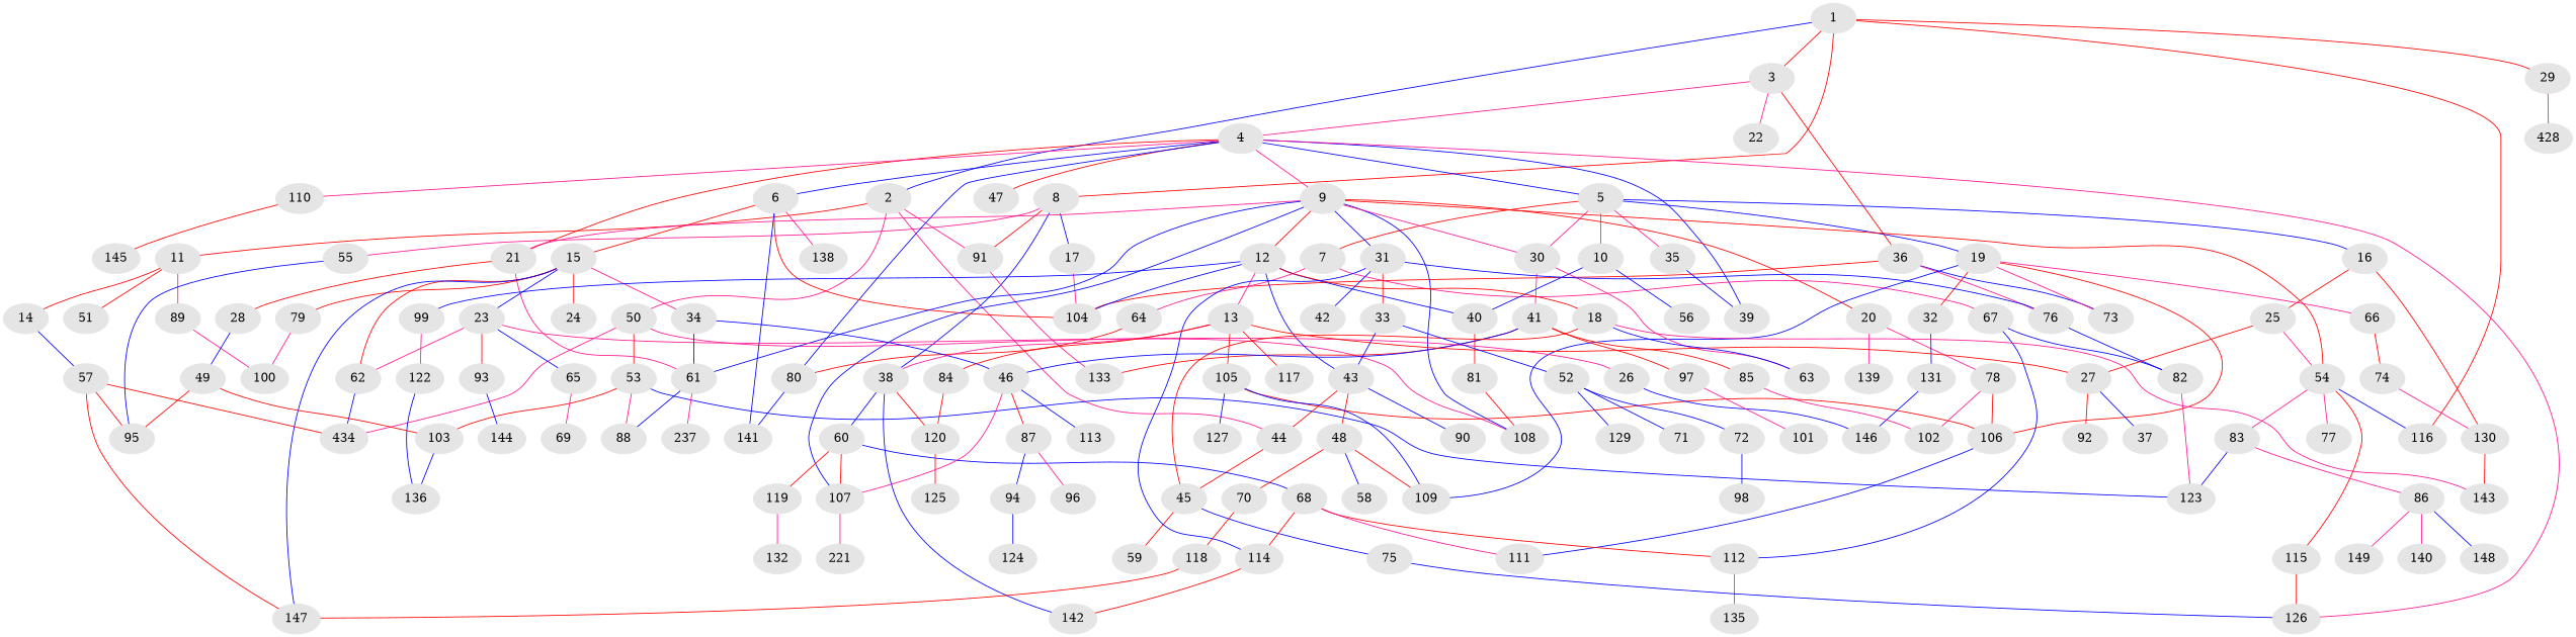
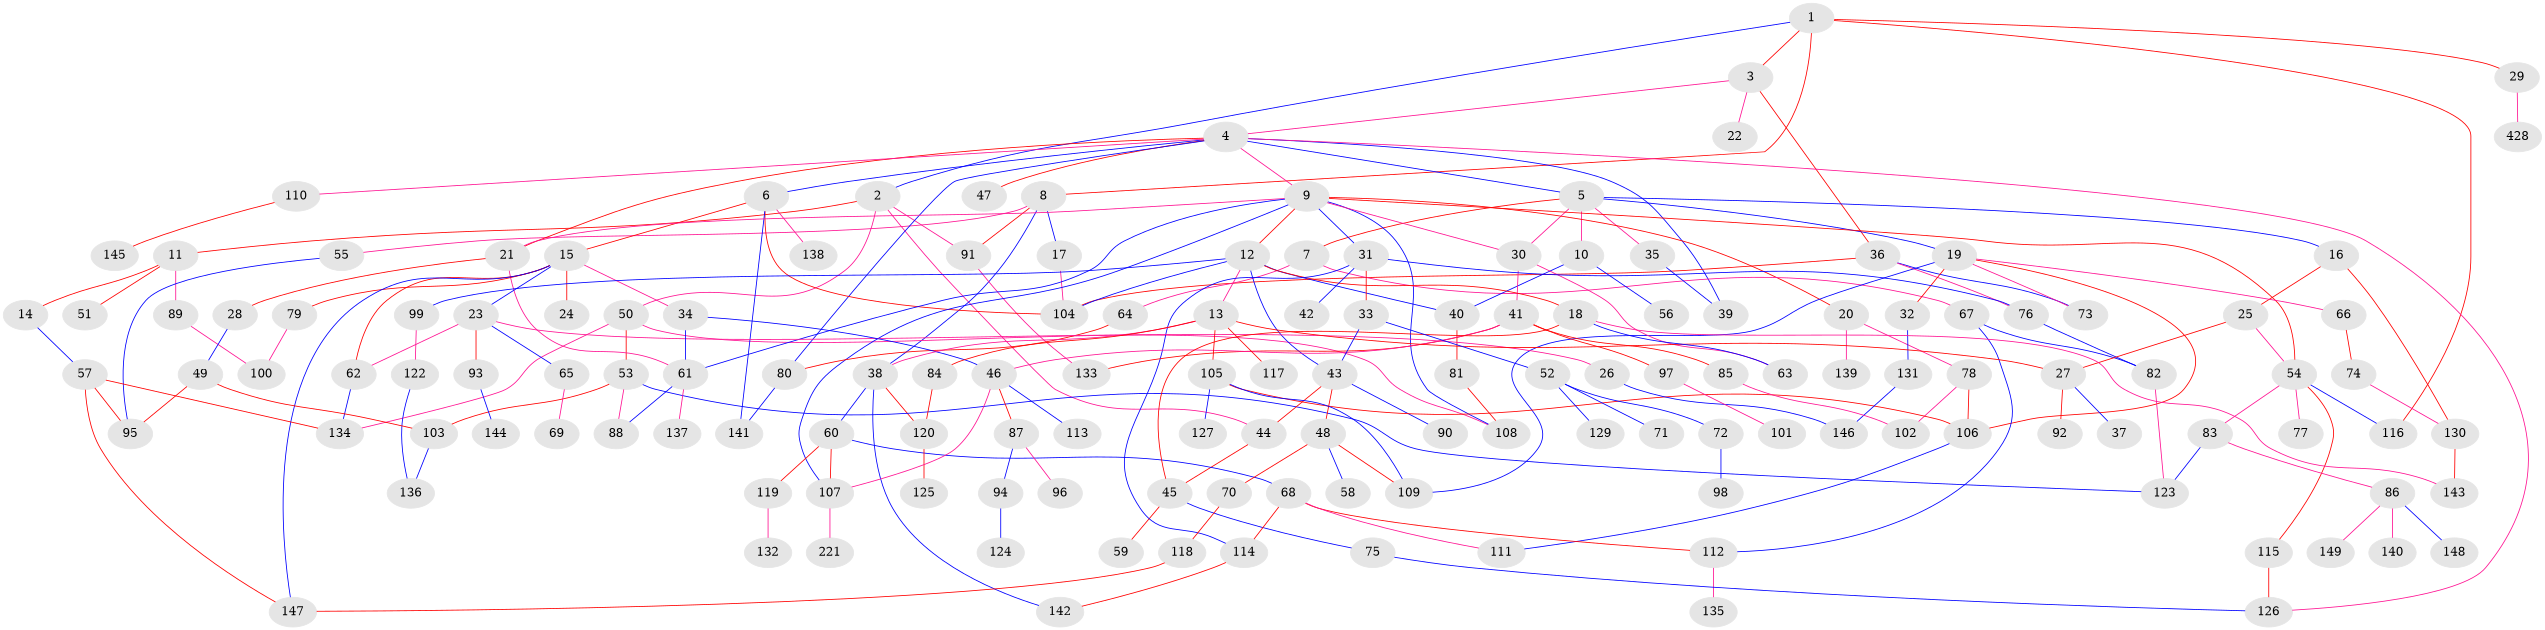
  graph {
    node [color=gray90 style=filled]
    edge [color=red]
    1
    2
    3
    8
    29
    116
    11
    44
    50
    91
    4
    22
    36
    17
    38
    55
    n17 [label=428]
    14
    51
    89
    45
    108
    53
-   134 [label=434]
+   134
    133
    5
    6
    9
    21
    39
    47
    80
    110
    126
    104
    73
    76
    7
    10
    16
    19
    30
    35
    15
    138
    141
    12
    20
    31
    54
    61
    107
    28
    145
    64
    67
    40
    56
    25
    130
    32
    66
    106
    109
    63
    41
    23
    24
    34
    62
    79
    147
    82
    112
    60
    120
    142
    95
    13
    18
    43
    99
    78
    139
    33
    42
    114
    77
    83
    115
    88
-   137 [label=237]
+   137
    n93 [label=221]
    81
    57
    100
    27
    84
    105
    117
    143
    48
    90
    122
    37
    92
    127
    26
    65
    93
    46
    59
    75
    131
    74
    111
    102
    49
    146
    69
    144
    68
    103
    85
    97
    52
    71
    72
    129
    87
    113
    119
    125
    101
    58
    70
    94
    96
    118
    136
    123
    98
    86
    132
    135
    140
    148
    149
    124
    1 -- 2 [color=blue]
    1 -- 3
    1 -- 8
    1 -- 29
    1 -- 116
    2 -- 11
    2 -- 44 [color=deeppink]
    2 -- 50 [color=deeppink]
    2 -- 91 [color=deeppink]
    3 -- 4 [color=deeppink]
    3 -- 22 [color=deeppink]
    3 -- 36
    8 -- 91
    8 -- 17 [color=blue]
    8 -- 38 [color=blue]
    8 -- 55 [color=deeppink]
    29 -- n17 [color=deeppink]
    11 -- 14
    11 -- 51
    11 -- 89 [color=deeppink]
    44 -- 45
    50 -- 108 [color=deeppink]
    50 -- 53
    50 -- 134 [color=deeppink]
    91 -- 133 [color=deeppink]
    4 -- 5 [color=blue]
    4 -- 6 [color=blue]
    4 -- 9 [color=deeppink]
    4 -- 21
    4 -- 39 [color=blue]
    4 -- 47
    4 -- 80 [color=blue]
    4 -- 110 [color=deeppink]
    4 -- 126 [color=deeppink]
    36 -- 104
    36 -- 73 [color=blue]
    36 -- 76 [color=deeppink]
    17 -- 104 [color=deeppink]
    38 -- 60 [color=blue]
    38 -- 120
    38 -- 142 [color=blue]
    55 -- 95 [color=blue]
    14 -- 57 [color=blue]
    89 -- 100 [color=deeppink]
    45 -- 59
    45 -- 75 [color=blue]
    53 -- 88 [color=deeppink]
    53 -- 103
    53 -- 123 [color=blue]
    5 -- 7
    5 -- 10 [color=deeppink]
    5 -- 16 [color=blue]
    5 -- 19 [color=blue]
    5 -- 30 [color=deeppink]
    5 -- 35 [color=deeppink]
    6 -- 104
    6 -- 15
    6 -- 138 [color=deeppink]
    6 -- 141 [color=blue]
    9 -- 108 [color=blue]
    9 -- 21 [color=deeppink]
    9 -- 30 [color=deeppink]
    9 -- 12
    9 -- 20
    9 -- 31 [color=blue]
    9 -- 54
    9 -- 61 [color=blue]
    9 -- 107 [color=blue]
    21 -- 61 [color=deeppink]
    21 -- 28
    80 -- 141 [color=blue]
    110 -- 145
    76 -- 82 [color=blue]
    7 -- 64 [color=deeppink]
    7 -- 67 [color=deeppink]
    10 -- 40 [color=blue]
    10 -- 56 [color=blue]
    16 -- 25
    16 -- 130
    19 -- 73 [color=deeppink]
    19 -- 32
    19 -- 66 [color=deeppink]
    19 -- 106
    19 -- 109 [color=blue]
    30 -- 63 [color=deeppink]
    30 -- 41 [color=deeppink]
    35 -- 39 [color=blue]
    15 -- 23 [color=blue]
    15 -- 24
    15 -- 34 [color=deeppink]
    15 -- 62
    15 -- 79
    15 -- 147 [color=blue]
    12 -- 104 [color=blue]
    12 -- 40 [color=blue]
    12 -- 13 [color=deeppink]
    12 -- 18
    12 -- 43 [color=blue]
    12 -- 99 [color=blue]
    20 -- 78 [color=deeppink]
    20 -- 139 [color=deeppink]
    31 -- 76 [color=blue]
    31 -- 33
    31 -- 42 [color=blue]
    31 -- 114 [color=blue]
    54 -- 116 [color=blue]
    54 -- 77 [color=deeppink]
    54 -- 83 [color=deeppink]
    54 -- 115
    61 -- 88 [color=blue]
    61 -- 137 [color=deeppink]
    107 -- n93 [color=deeppink]
    28 -- 49 [color=blue]
    64 -- 80
    67 -- 82 [color=blue]
    67 -- 112 [color=blue]
    40 -- 81
    25 -- 54 [color=deeppink]
    25 -- 27
    130 -- 143
    32 -- 131 [color=blue]
    66 -- 74
    106 -- 111 [color=blue]
    41 -- 133
-   41 -- 46 [color=blue]
+   41 -- 46 [color=deeppink]
    41 -- 85
    41 -- 97
    23 -- 62 [color=deeppink]
    23 -- 26 [color=deeppink]
    23 -- 65 [color=blue]
    23 -- 93
    34 -- 61 [color=blue]
    34 -- 46 [color=blue]
    62 -- 134 [color=blue]
    79 -- 100 [color=deeppink]
    82 -- 123 [color=deeppink]
    112 -- 135 [color=deeppink]
    60 -- 107
    60 -- 68 [color=blue]
    60 -- 119
    120 -- 125
    13 -- 38 [color=deeppink]
    13 -- 27
    13 -- 84
    13 -- 105
    13 -- 117
    18 -- 45
    18 -- 63 [color=blue]
    18 -- 143 [color=deeppink]
    43 -- 44
    43 -- 48
    43 -- 90 [color=blue]
    99 -- 122 [color=deeppink]
    78 -- 106
    78 -- 102 [color=deeppink]
    33 -- 43 [color=blue]
    33 -- 52 [color=blue]
    114 -- 142
    83 -- 123 [color=blue]
    83 -- 86 [color=deeppink]
    115 -- 126
    81 -- 108
    57 -- 134
    57 -- 147
    57 -- 95
    27 -- 37 [color=blue]
    27 -- 92
    84 -- 120
    105 -- 106
    105 -- 109 [color=blue]
    105 -- 127 [color=blue]
    48 -- 109
    48 -- 58 [color=blue]
    48 -- 70
    122 -- 136 [color=blue]
    26 -- 146 [color=blue]
    65 -- 69 [color=deeppink]
    93 -- 144 [color=blue]
    46 -- 107 [color=deeppink]
    46 -- 87
    46 -- 113 [color=blue]
    75 -- 126 [color=blue]
    131 -- 146 [color=blue]
    74 -- 130 [color=deeppink]
    49 -- 95
    49 -- 103
    68 -- 112
    68 -- 114
    68 -- 111 [color=deeppink]
    103 -- 136 [color=blue]
    85 -- 102 [color=deeppink]
    97 -- 101 [color=deeppink]
    52 -- 71 [color=blue]
    52 -- 72 [color=blue]
    52 -- 129 [color=blue]
    72 -- 98 [color=blue]
    87 -- 94 [color=blue]
    87 -- 96 [color=deeppink]
    119 -- 132 [color=deeppink]
    70 -- 118
    94 -- 124 [color=blue]
    118 -- 147
    86 -- 140 [color=deeppink]
    86 -- 148 [color=blue]
    86 -- 149 [color=deeppink]
  }
